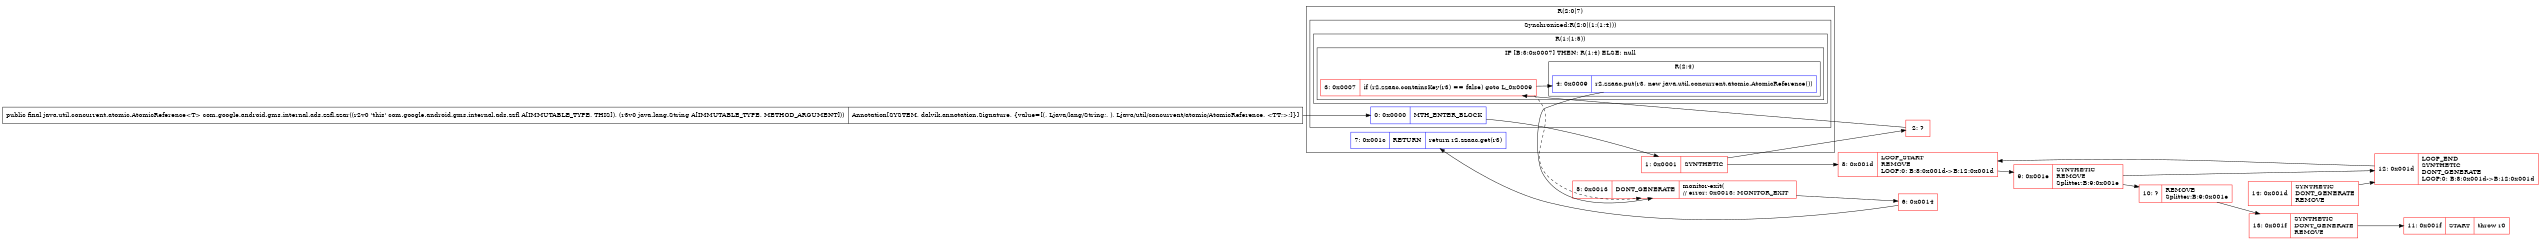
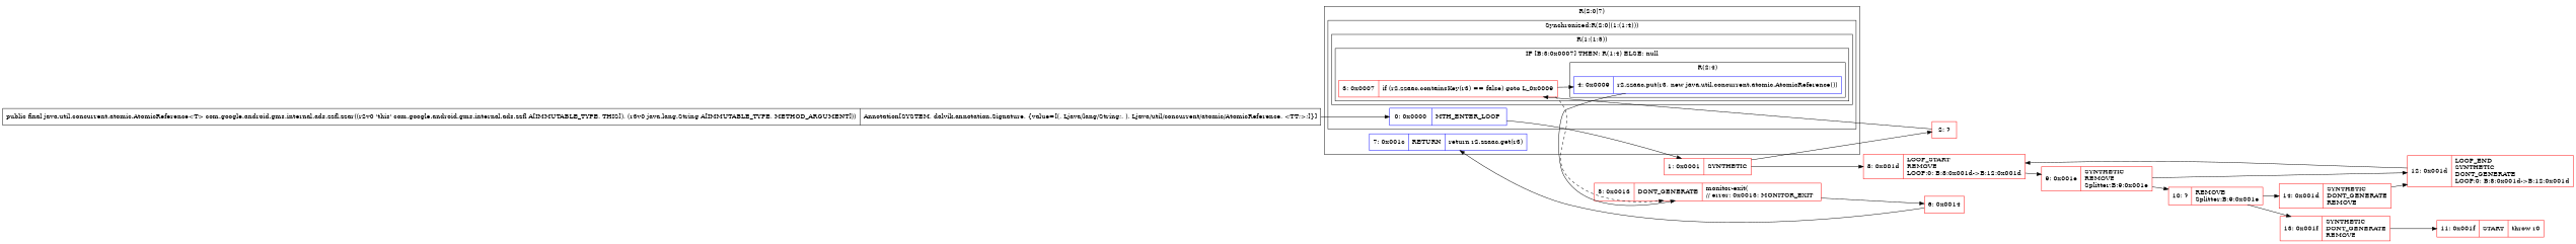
  digraph {
    rankdir=LR
    node [color=red shape=record]
    n1 [color=blue label="{4\:\ 0x0009|r2.zzaac.put(r3, new java.util.concurrent.atomic.AtomicReference())\l}"]
    n2 [label="{3\:\ 0x0007|if (r2.zzaac.containsKey(r3) == false) goto L_0x0009\l}"]
-   n3 [color=blue label="{0\:\ 0x0000|MTH_ENTER_BLOCK\l}"]
+   n3 [color=blue label="{0\:\ 0x0000|MTH_ENTER_LOOP\l}"]
    n4 [color=blue label="{7\:\ 0x001c|RETURN\l|return r2.zzaac.get(r3)\l}"]
    n5 [label="{5\:\ 0x0013|DONT_GENERATE\l|monitor\-exit(\l\/\/ error: 0x0013: MONITOR_EXIT  \l}"]
    n6 [label="{1\:\ 0x0001|SYNTHETIC\l}"]
    n7 [label="{2\:\ ?}"]
    n8 [label="{8\:\ 0x001d|LOOP_START\lREMOVE\lLOOP:0: B:8:0x001d\-\>B:12:0x001d\l}"]
    n9 [label="{6\:\ 0x0014}"]
    n10 [label="{9\:\ 0x001e|SYNTHETIC\lREMOVE\lSplitter:B:9:0x001e\l}"]
    n11 [label="{10\:\ ?|REMOVE\lSplitter:B:9:0x001e\l}"]
    n12 [label="{12\:\ 0x001d|LOOP_END\lSYNTHETIC\lDONT_GENERATE\lLOOP:0: B:8:0x001d\-\>B:12:0x001d\l}"]
    n13 [label="{13\:\ 0x001f|SYNTHETIC\lDONT_GENERATE\lREMOVE\l}"]
    n14 [label="{14\:\ 0x001d|SYNTHETIC\lDONT_GENERATE\lREMOVE\l}"]
    n15 [label="{11\:\ 0x001f|START\l|throw r0\l}"]
    n16 [label="{public final java.util.concurrent.atomic.AtomicReference\<T\> com.google.android.gms.internal.ads.zzfl.zzar((r2v0 'this' com.google.android.gms.internal.ads.zzfl A[IMMUTABLE_TYPE, THIS]), (r3v0 java.lang.String A[IMMUTABLE_TYPE, METHOD_ARGUMENT]))  | Annotation[SYSTEM, dalvik.annotation.Signature, \{value=[(, Ljava\/lang\/String;, ), Ljava\/util\/concurrent\/atomic\/AtomicReference, \<TT;\>;]\}]\l}" color=""]
    subgraph cluster_1 {
      label="R(2:0|7)"
      n4
      subgraph cluster_2 {
        label="Synchronized:R(2:0|(1:(1:4)))"
        n3
        subgraph cluster_3 {
          label="R(1:(1:5))"
          subgraph cluster_4 {
            label="IF [B:3:0x0007] THEN: R(1:4) ELSE: null"
            n2
            subgraph cluster_5 {
              label="R(2:4)"
              n1
            }
          }
        }
      }
    }
    n1 -> n5
    n2 -> n1
    n2 -> n5 [style=dashed]
    n3 -> n6
    n5 -> n9
    n6 -> n7
    n6 -> n8
    n7 -> n2
    n8 -> n10
    n9 -> n4
    n10 -> n11
    n10 -> n12
    n11 -> n13
+   n11 -> n14
    n12 -> n8
    n13 -> n15
    n14 -> n12
    n16 -> n3
  }
